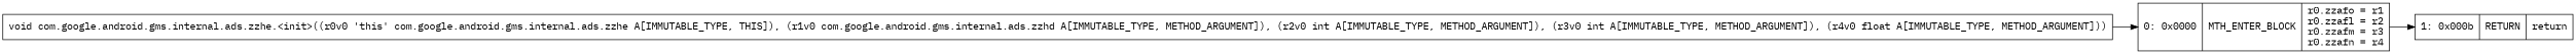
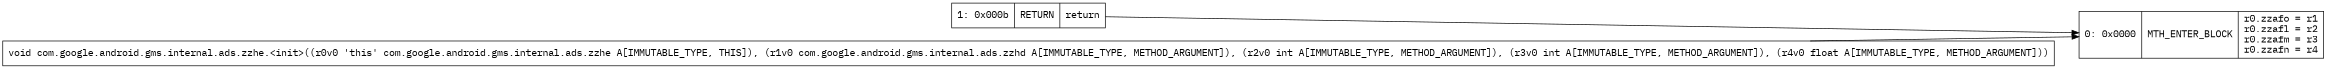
  digraph {
    rankdir=LR
    fontname="IBM Plex Mono"
    node [shape=record fontname="IBM Plex Mono"]
    edge [fontname="IBM Plex Mono"]
    n1 [label="{0\:\ 0x0000|MTH_ENTER_BLOCK\l|r0.zzafo = r1\lr0.zzafl = r2\lr0.zzafm = r3\lr0.zzafn = r4\l}"]
    n2 [label="{1\:\ 0x000b|RETURN\l|return\l}"]
    n3 [label="{void com.google.android.gms.internal.ads.zzhe.\<init\>((r0v0 'this' com.google.android.gms.internal.ads.zzhe A[IMMUTABLE_TYPE, THIS]), (r1v0 com.google.android.gms.internal.ads.zzhd A[IMMUTABLE_TYPE, METHOD_ARGUMENT]), (r2v0 int A[IMMUTABLE_TYPE, METHOD_ARGUMENT]), (r3v0 int A[IMMUTABLE_TYPE, METHOD_ARGUMENT]), (r4v0 float A[IMMUTABLE_TYPE, METHOD_ARGUMENT])) }"]
-   n1 -> n2
+   n2 -> n1
    n3 -> n1
  }
